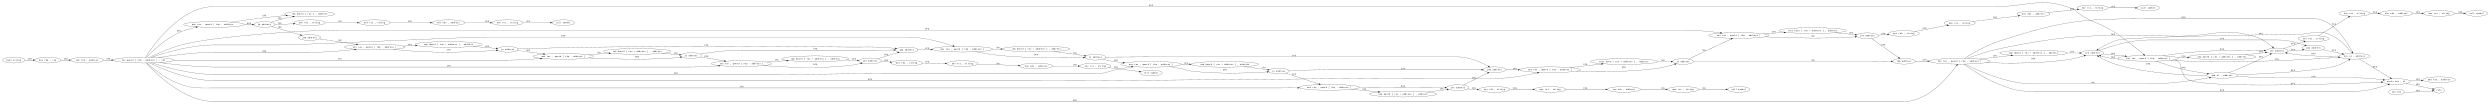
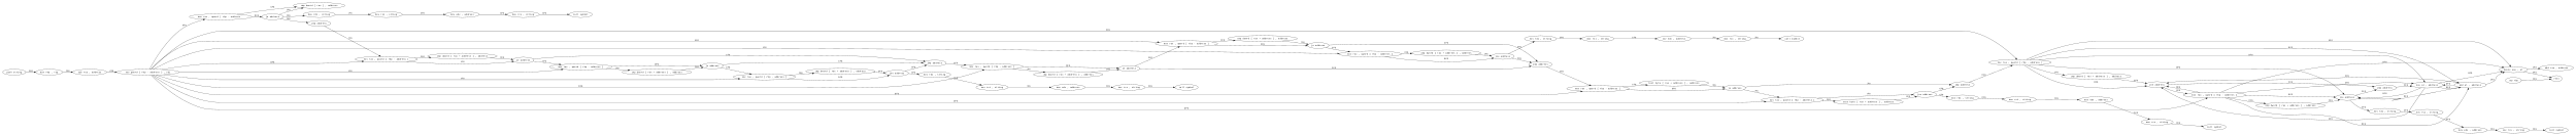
  digraph {
    fontname="Liberation Mono"
    rankdir=LR
    node [fontname="Liberation Mono"]
    edge [fontname="Liberation Mono"]
    n1 [label="push string"]
    n2 [label="mov rbp , rsp"]
    n3 [label="sub rsp , address"]
    n4 [label="mov qword [ rbp - address ] , rdi"]
    n5 [label="mov rax , qword [ rbp - address ]"]
    n6 [label="mov rax , qword [ rbp - address ]"]
    n7 [label="mov rax , qword [ rbp - address ]"]
    n8 [label="mov rax , qword [ rbp - address ]"]
    n9 [label="mov rax , qword [ rbp - address ]"]
    n10 [label="mov rax , qword [ rbp - address ]"]
    n11 [label="mov rax , qword [ rbp - address ]"]
    n12 [label="mov rax , qword [ rbp - address ]"]
    n13 [label="mov rax , qword [ rbp - address ]"]
    n14 [label="mov rax , qword [ rbp - address ]"]
    n15 [label="mov rax , qword [ rbp - address ]"]
    n16 [label="cmp dword [ rax ] , address"]
    n17 [label="ja address"]
    n18 [label="cmp dword [ rax + address ] , address"]
    n19 [label="je address"]
    n20 [label="cmp dword [ rax + address ] , address"]
    n21 [label="je address"]
    n22 [label="cmp dword [ rax + address ] , address"]
    n23 [label="je address"]
    n24 [label="cmp dword [ rax + address ] , address"]
    n25 [label="jne address"]
    n26 [label="cmp dword [ rax + address ] , address"]
    n27 [label="je address"]
    n28 [label="test byte [ rax + address ] , address"]
    n29 [label="je address"]
    n30 [label="cmp dword [ rax + address ] , address"]
    n31 [label="jne address"]
    n32 [label="test byte [ rax + address ] , address"]
    n33 [label="jne address"]
    n34 [label="cmp dword [ rax + address ] , address"]
    n35 [label="jne address"]
    n36 [label="mov al , address"]
    n37 [label="jne address"]
    n38 [label="and al , address"]
    n39 [label="movzx eax , al"]
    n40 [label="cmp dword [ rax + address ] , address"]
    n41 [label="mov rdi , string"]
    n42 [label="jmp address"]
    n43 [label="mov rsi , string"]
    n44 [label="mov edx , address"]
    n45 [label="mov rcx , string"]
    n46 [label="call symbol"]
    n47 [label="jmp address"]
    n48 [label="jmp address"]
    n49 [label="mov rdi , string"]
    n50 [label="mov rsi , string"]
    n51 [label="mov edx , address"]
    n52 [label="jmp address"]
    n53 [label="mov rdi , string"]
    n54 [label="mov rcx , string"]
    n55 [label="call symbol"]
    n56 [label="mov rdi , string"]
    n57 [label="mov rsi , string"]
    n58 [label="mov edx , address"]
    n59 [label="jmp address"]
    n60 [label="mov rdi , string"]
    n61 [label="add rsp , address"]
    n62 [label=retn]
    n63 [label="mov rsi , string"]
    n64 [label="mov edx , address"]
    n65 [label="mov rcx , string"]
    n66 [label="call symbol"]
    n67 [label="mov rcx , string"]
    n68 [label="call symbol"]
    n69 [label="mov rsi , string"]
    n70 [label="mov edx , address"]
    n71 [label="pop rbp"]
    n72 [label="mov rcx , string"]
    n73 [label="call symbol"]
    n1 -> n2 [label=CFG]
    n2 -> n3 [label=CFG]
    n3 -> n4 [label=CFG]
    n4 -> n5 [label=DFG]
    n4 -> n6 [label=DFG]
    n4 -> n7 [label=DFG]
    n4 -> n8 [label=DFG]
    n4 -> n9 [label=DFG]
    n4 -> n10 [label=DFG]
    n4 -> n11 [label=DFG]
    n4 -> n12 [label=DFG]
    n4 -> n13 [label=DFG]
    n4 -> n14 [label=DFG]
    n4 -> n15 [label=DFG]
    n5 -> n16 [label=CFG]
    n5 -> n17 [label=DFG]
    n6 -> n18 [label=CFG]
    n6 -> n19 [label=DFG]
    n7 -> n20 [label=CFG]
    n7 -> n21 [label=DFG]
    n8 -> n22 [label=CFG]
    n8 -> n23 [label=DFG]
    n9 -> n24 [label=CFG]
    n9 -> n25 [label=DFG]
    n10 -> n26 [label=CFG]
    n10 -> n27 [label=DFG]
    n11 -> n28 [label=CFG]
    n11 -> n29 [label=DFG]
    n12 -> n30 [label=CFG]
    n12 -> n31 [label=DFG]
    n13 -> n32 [label=CFG]
    n13 -> n33 [label=DFG]
    n14 -> n34 [label=CFG]
    n14 -> n35 [label=DFG]
    n14 -> n36 [label=DFG]
    n14 -> n37 [label=DFG]
    n14 -> n38 [label=DFG]
    n14 -> n39 [label=DFG]
    n15 -> n35 [label=DFG]
    n15 -> n36 [label=DFG]
    n15 -> n37 [label=DFG]
    n15 -> n38 [label=DFG]
    n15 -> n39 [label=DFG]
    n15 -> n40 [label=CFG]
    n17 -> n16 [label=CFG]
    n17 -> n41 [label=CFG]
    n17 -> n42 [label=CFG]
    n18 -> n19 [label=CFG]
    n19 -> n7 [label=CFG]
    n19 -> n47 [label=CFG]
    n20 -> n21 [label=CFG]
    n21 -> n9 [label=CFG]
    n21 -> n47 [label=CFG]
    n22 -> n23 [label=CFG]
    n23 -> n10 [label=CFG]
    n23 -> n48 [label=CFG]
    n24 -> n25 [label=CFG]
    n25 -> n47 [label=CFG]
    n25 -> n49 [label=CFG]
    n26 -> n27 [label=CFG]
    n27 -> n12 [label=CFG]
    n27 -> n48 [label=CFG]
    n28 -> n29 [label=CFG]
    n29 -> n13 [label=CFG]
    n29 -> n52 [label=CFG]
    n30 -> n31 [label=CFG]
    n31 -> n48 [label=CFG]
    n31 -> n53 [label=CFG]
    n32 -> n33 [label=CFG]
    n33 -> n52 [label=CFG]
    n33 -> n56 [label=CFG]
    n34 -> n35 [label=CFG]
    n35 -> n15 [label=CFG]
    n35 -> n59 [label=CFG]
    n36 -> n35 [label=DFG]
    n36 -> n37 [label=DFG]
+   n36 -> n38 [label=DFG]
    n36 -> n39 [label=DFG]
    n37 -> n59 [label=CFG]
    n37 -> n60 [label=CFG]
    n38 -> n35 [label=DFG]
    n38 -> n36 [label=DFG]
    n38 -> n37 [label=DFG]
    n38 -> n39 [label=CFG]
    n39 -> n61 [label=CFG]
    n39 -> n62 [label=DFG]
    n40 -> n37 [label=CFG]
    n41 -> n43 [label=CFG]
    n42 -> n6 [label=CFG]
    n43 -> n44 [label=CFG]
    n44 -> n45 [label=CFG]
    n45 -> n46 [label=CFG]
    n47 -> n8 [label=CFG]
    n48 -> n11 [label=CFG]
    n49 -> n50 [label=CFG]
    n50 -> n51 [label=CFG]
    n51 -> n54 [label=CFG]
    n52 -> n14 [label=CFG]
    n53 -> n57 [label=CFG]
    n54 -> n55 [label=CFG]
    n56 -> n63 [label=CFG]
    n57 -> n58 [label=CFG]
    n58 -> n65 [label=CFG]
    n59 -> n36 [label=CFG]
    n60 -> n69 [label=CFG]
    n63 -> n64 [label=CFG]
    n64 -> n67 [label=CFG]
    n65 -> n66 [label=CFG]
    n67 -> n68 [label=CFG]
    n69 -> n70 [label=CFG]
    n70 -> n72 [label=CFG]
    n71 -> n62 [label=CFG]
    n72 -> n73 [label=CFG]
  }
